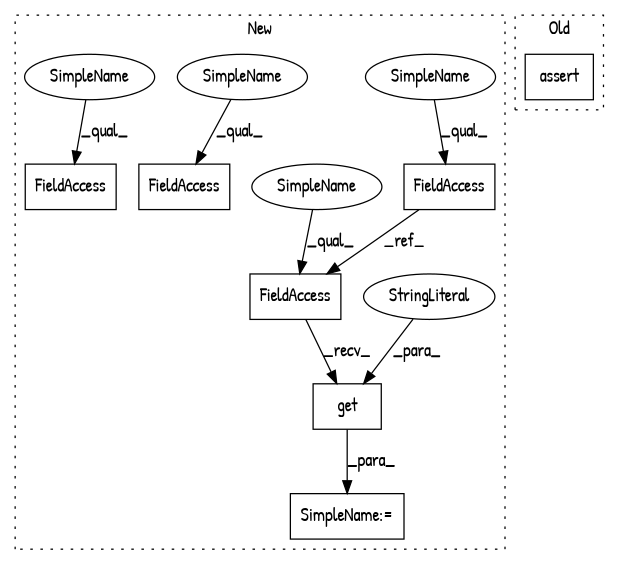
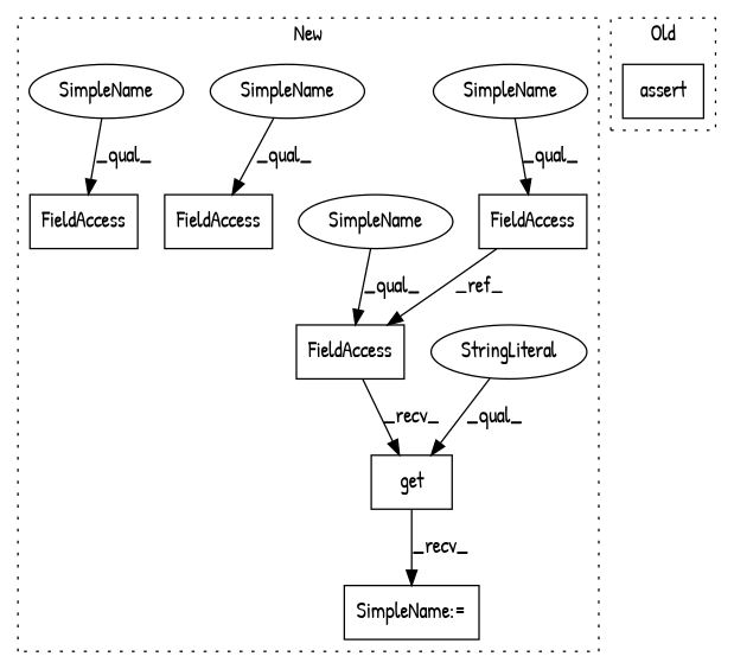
  digraph {
    fontname="Patrick Hand"
    node [a=22 fontname="Patrick Hand" l=4 s=9185 shape=box]
    edge [fontname="Patrick Hand"]
    n1 [a=32 l="4,1" label=get s="9372,9387"]
    n2 [a=7 l=1 label="SimpleName:=" s=9358]
    n3 [a=45 l=11 label=StringLiteral s=9376 shape=ellipse]
    n4 [l=12 label=FieldAccess]
    n5 [l=11 label=FieldAccess s=9227]
    n6 [l=10 label=FieldAccess s=9323]
    n7 [l=12 label=FieldAccess s=9359]
    n8 [a=42 label=SimpleName shape=ellipse]
    n9 [a=42 label=SimpleName s=9359 shape=ellipse]
    n10 [a=42 label=SimpleName s=9323 shape=ellipse]
    n11 [a=42 label=SimpleName s=9227 shape=ellipse]
    n12 [a=6 l=7 label=assert s=1025]
    subgraph cluster_1 {
      label=New
      style=dotted
      n1
      n2
      n3
      n4
      n5
      n6
      n7
      n8
      n9
      n10
      n11
    }
    subgraph cluster_2 {
      label=Old
      style=dotted
      n12
    }
-   n1 -> n2 [label=_para_]
-   n3 -> n1 [label=_para_]
+   n1 -> n2 [label=_recv_]
+   n3 -> n1 [label=_qual_]
    n4 -> n7 [label=_ref_]
    n7 -> n1 [label=_recv_]
    n8 -> n4 [label=_qual_]
    n9 -> n7 [label=_qual_]
    n10 -> n6 [label=_qual_]
    n11 -> n5 [label=_qual_]
  }
